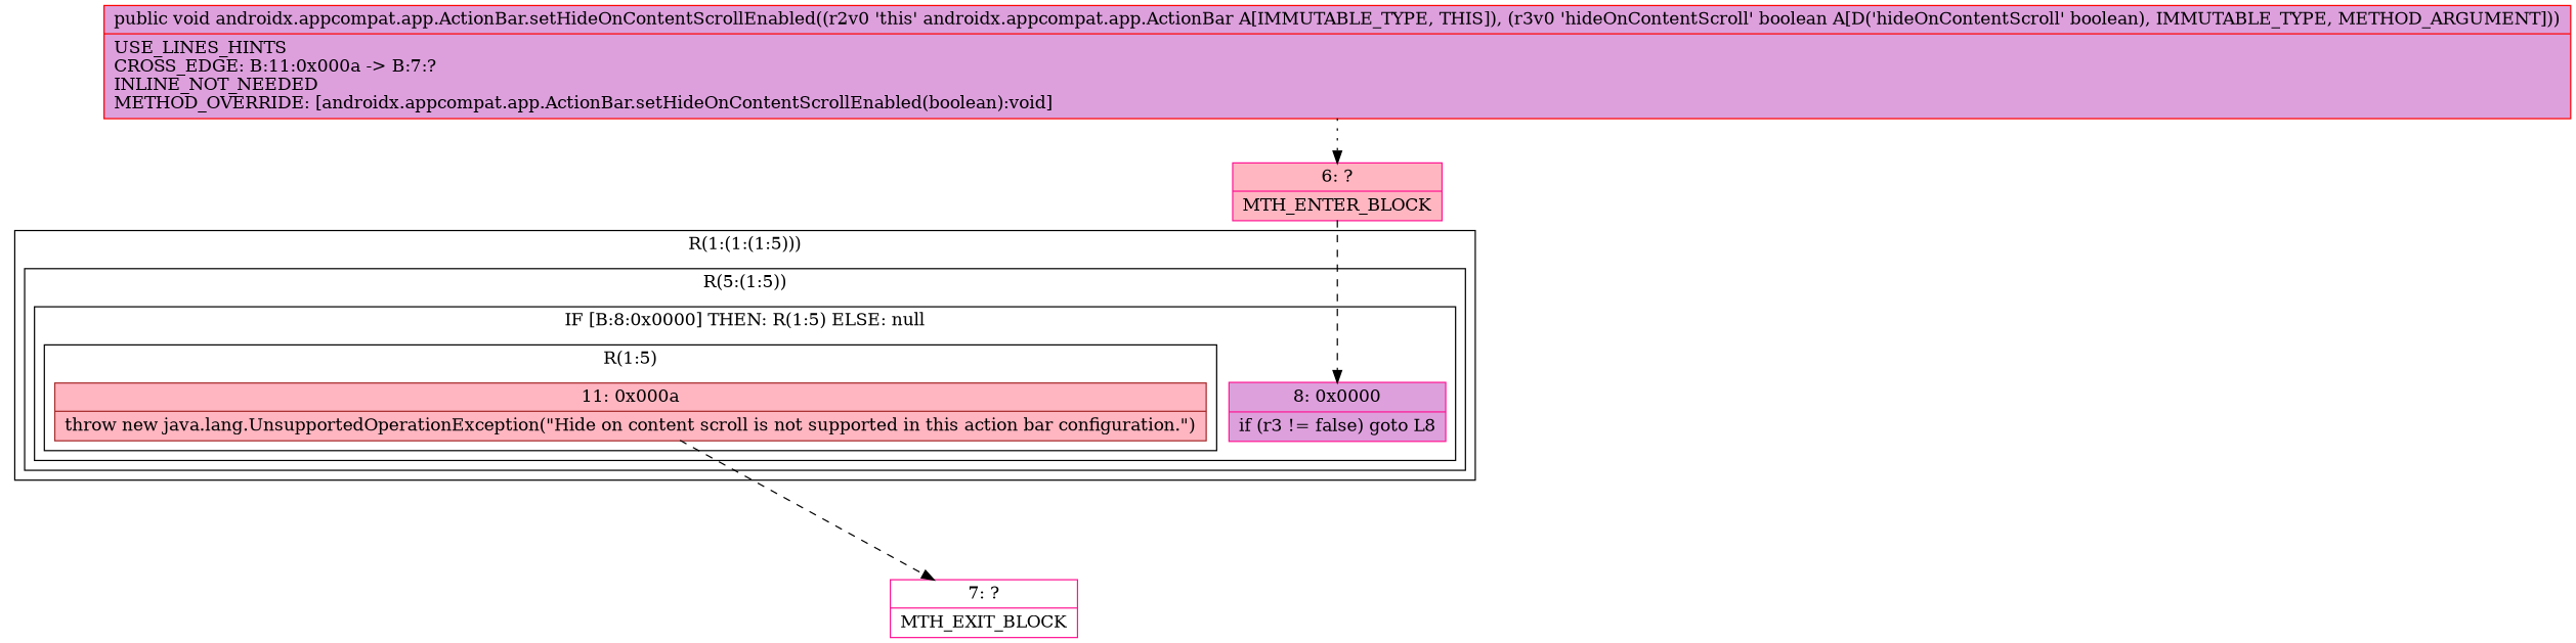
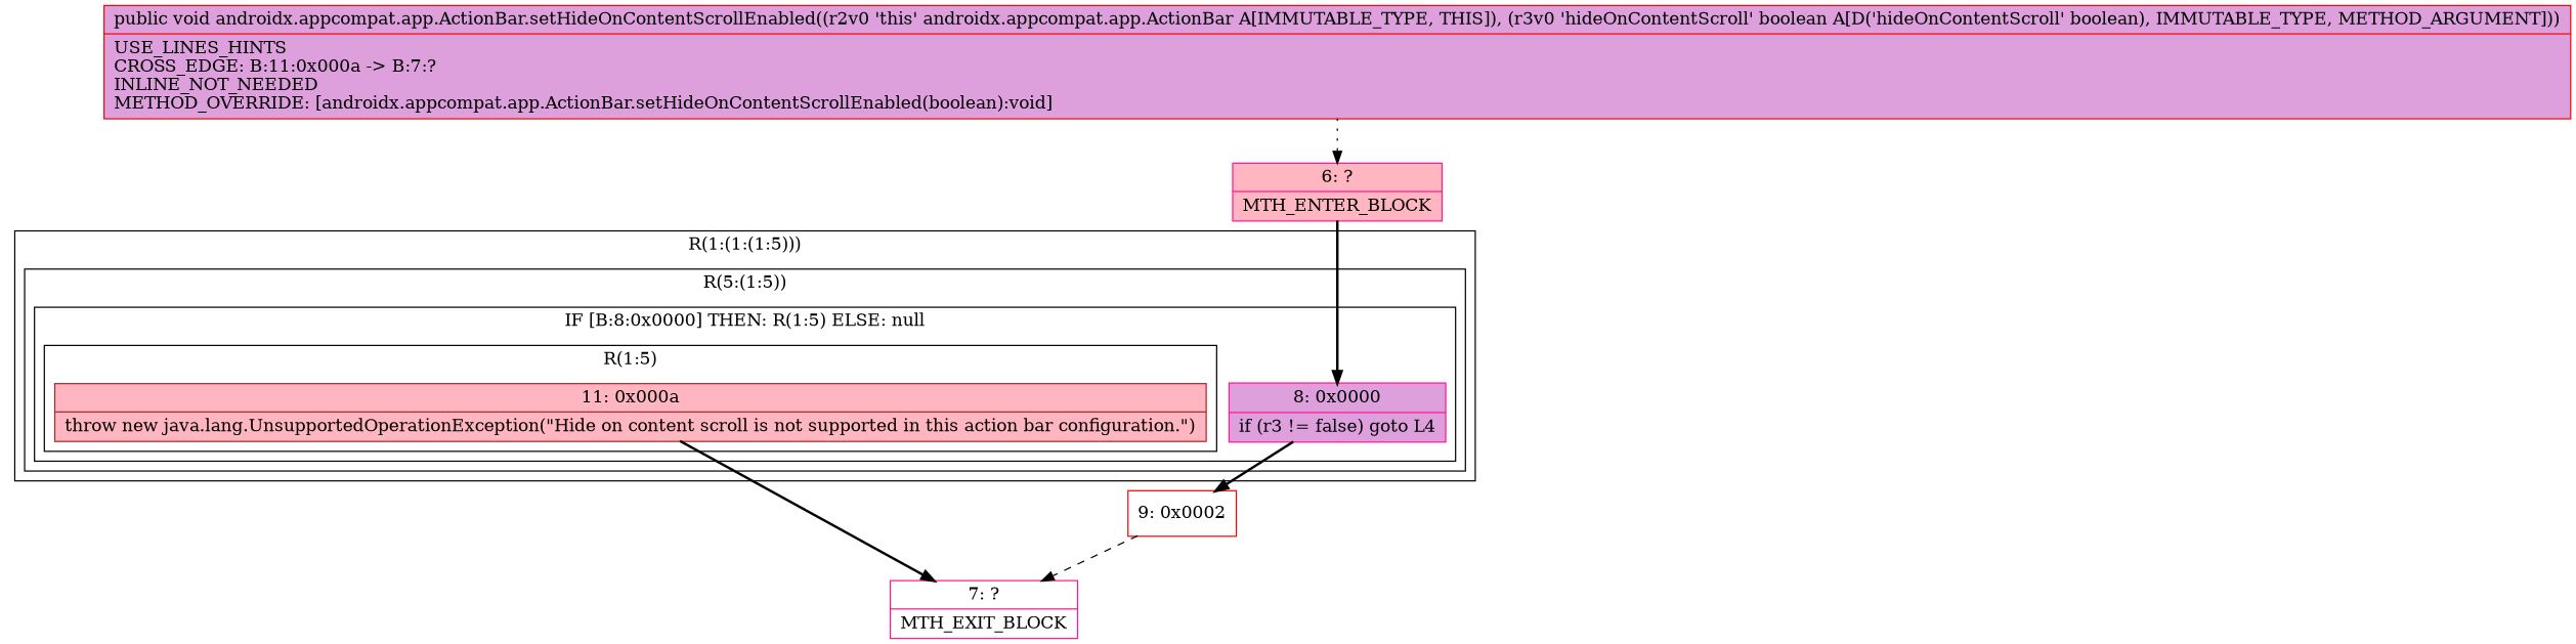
  digraph {
    node [color=deeppink fillcolor=lightpink shape=record style=filled]
    edge [style=dashed]
    n1 [color=brown label="{11\:\ 0x000a|throw new java.lang.UnsupportedOperationException(\"Hide on content scroll is not supported in this action bar configuration.\")\l}"]
-   n2 [fillcolor=plum label="{8\:\ 0x0000|if (r3 != false) goto L8\l}"]
+   n2 [fillcolor=plum label="{8\:\ 0x0000|if (r3 != false) goto L4\l}"]
    n3 [fillcolor=white label="{7\:\ ?|MTH_EXIT_BLOCK\l}"]
+   n4 [color=red fillcolor=white label="{9\:\ 0x0002}"]
    n5 [label="{6\:\ ?|MTH_ENTER_BLOCK\l}"]
    n6 [color=red fillcolor=plum label="{public void androidx.appcompat.app.ActionBar.setHideOnContentScrollEnabled((r2v0 'this' androidx.appcompat.app.ActionBar A[IMMUTABLE_TYPE, THIS]), (r3v0 'hideOnContentScroll' boolean A[D('hideOnContentScroll' boolean), IMMUTABLE_TYPE, METHOD_ARGUMENT]))  | USE_LINES_HINTS\lCROSS_EDGE: B:11:0x000a \-\> B:7:?\lINLINE_NOT_NEEDED\lMETHOD_OVERRIDE: [androidx.appcompat.app.ActionBar.setHideOnContentScrollEnabled(boolean):void]\l}"]
    subgraph cluster_1 {
      label="R(1:(1:(1:5)))"
      subgraph cluster_2 {
        label="R(5:(1:5))"
        subgraph cluster_3 {
          label="IF [B:8:0x0000] THEN: R(1:5) ELSE: null"
          n2
          subgraph cluster_4 {
            label="R(1:5)"
            n1
          }
        }
      }
    }
-   n1 -> n3
-   n5 -> n2
+   n1 -> n3 [style=bold]
+   n2 -> n4 [style=bold]
+   n4 -> n3
+   n5 -> n2 [style=bold]
    n6 -> n5 [style=dotted]
  }
